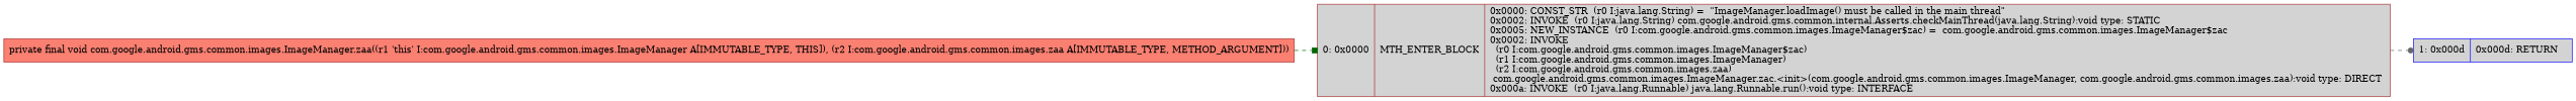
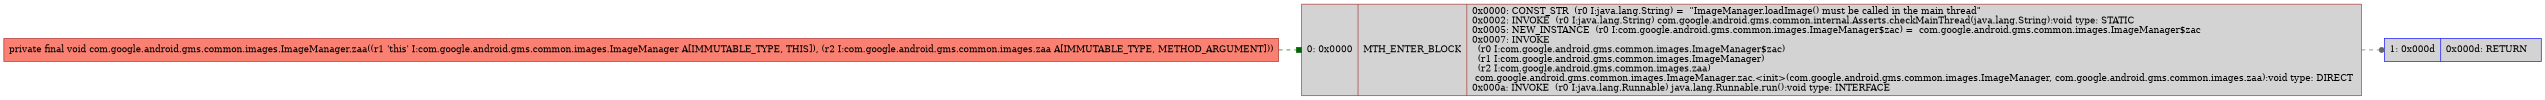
  digraph {
    rankdir=LR
    node [shape=record style=filled fillcolor=lightgrey color=brown]
    edge [style=dashed]
-   n1 [label="{0\:\ 0x0000|MTH_ENTER_BLOCK\l|0x0000: CONST_STR  (r0 I:java.lang.String) =  \"ImageManager.loadImage() must be called in the main thread\" \l0x0002: INVOKE  (r0 I:java.lang.String) com.google.android.gms.common.internal.Asserts.checkMainThread(java.lang.String):void type: STATIC \l0x0005: NEW_INSTANCE  (r0 I:com.google.android.gms.common.images.ImageManager$zac) =  com.google.android.gms.common.images.ImageManager$zac \l0x0002: INVOKE  \l  (r0 I:com.google.android.gms.common.images.ImageManager$zac)\l  (r1 I:com.google.android.gms.common.images.ImageManager)\l  (r2 I:com.google.android.gms.common.images.zaa)\l com.google.android.gms.common.images.ImageManager.zac.\<init\>(com.google.android.gms.common.images.ImageManager, com.google.android.gms.common.images.zaa):void type: DIRECT \l0x000a: INVOKE  (r0 I:java.lang.Runnable) java.lang.Runnable.run():void type: INTERFACE \l}"]
+   n1 [label="{0\:\ 0x0000|MTH_ENTER_BLOCK\l|0x0000: CONST_STR  (r0 I:java.lang.String) =  \"ImageManager.loadImage() must be called in the main thread\" \l0x0002: INVOKE  (r0 I:java.lang.String) com.google.android.gms.common.internal.Asserts.checkMainThread(java.lang.String):void type: STATIC \l0x0005: NEW_INSTANCE  (r0 I:com.google.android.gms.common.images.ImageManager$zac) =  com.google.android.gms.common.images.ImageManager$zac \l0x0007: INVOKE  \l  (r0 I:com.google.android.gms.common.images.ImageManager$zac)\l  (r1 I:com.google.android.gms.common.images.ImageManager)\l  (r2 I:com.google.android.gms.common.images.zaa)\l com.google.android.gms.common.images.ImageManager.zac.\<init\>(com.google.android.gms.common.images.ImageManager, com.google.android.gms.common.images.zaa):void type: DIRECT \l0x000a: INVOKE  (r0 I:java.lang.Runnable) java.lang.Runnable.run():void type: INTERFACE \l}"]
    n2 [label="{1\:\ 0x000d|0x000d: RETURN   \l}" color=blue]
    n3 [label="{private final void com.google.android.gms.common.images.ImageManager.zaa((r1 'this' I:com.google.android.gms.common.images.ImageManager A[IMMUTABLE_TYPE, THIS]), (r2 I:com.google.android.gms.common.images.zaa A[IMMUTABLE_TYPE, METHOD_ARGUMENT])) }" fillcolor=salmon]
    n1 -> n2 [color=gray40 arrowhead=dot]
    n3 -> n1 [color=darkgreen arrowhead=box]
  }
